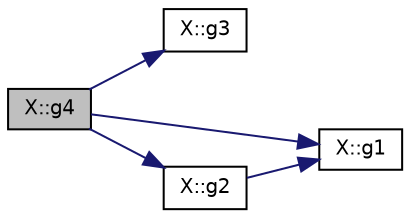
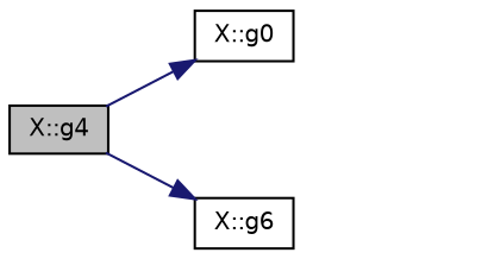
  digraph {
    rankdir=LR
    node [color=black fillcolor=white fontname=Helvetica fontsize=10 shape=record style=filled]
    edge [color=midnightblue fontname=Helvetica fontsize=10 labelfontname=Helvetica labelfontsize=10 style=solid]
    n1 [fillcolor=grey75 fontcolor=black height=0.2 label="X::g4" width=0.4]
-   n2 [height=0.2 label="X::g3" width=0.4]
-   n3 [height=0.2 label="X::g1" width=0.4]
-   n4 [height=0.2 label="X::g2" width=0.4]
+   n2 [height=0.2 label="X::g0" width=0.4]
+   n4 [height=0.2 label="X::g6" width=0.4]
    n1 -> n2
-   n1 -> n3
    n1 -> n4
-   n4 -> n3
  }
